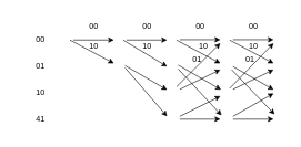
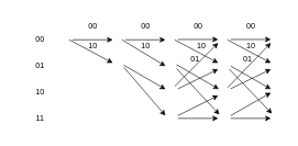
  <mxCell id="0" />
  <mxCell id="1" parent="0" />
  <mxCell id="2" value="00" style="text;html=1;align=center;verticalAlign=middle;whiteSpace=wrap;rounded=0;" vertex="1" parent="1"><mxGeometry width="80" height="40" as="geometry" x="20" y="40" /></mxCell>
- <mxCell id="3" value="41" style="text;html=1;align=center;verticalAlign=middle;whiteSpace=wrap;rounded=0;" vertex="1" parent="1"><mxGeometry y="160" width="80" height="40" as="geometry" x="20" /></mxCell>
+ <mxCell id="3" value="11" style="text;html=1;align=center;verticalAlign=middle;whiteSpace=wrap;rounded=0;" vertex="1" parent="1"><mxGeometry y="160" width="80" height="40" as="geometry" x="20" /></mxCell>
  <mxCell id="4" value="01" style="text;html=1;align=center;verticalAlign=middle;whiteSpace=wrap;rounded=0;" vertex="1" parent="1"><mxGeometry y="80" width="80" height="40" as="geometry" x="20" /></mxCell>
  <mxCell id="5" value="10" style="text;html=1;align=center;verticalAlign=middle;whiteSpace=wrap;rounded=0;" vertex="1" parent="1"><mxGeometry y="120" width="80" height="40" as="geometry" x="20" /></mxCell>
  <mxCell id="6" style="edgeStyle=orthogonalEdgeStyle;rounded=0;orthogonalLoop=1;jettySize=auto;html=1;entryX=0;entryY=0.5;entryDx=0;entryDy=0;" edge="1" parent="1" source="7" target="8"><mxGeometry relative="1" as="geometry" /></mxCell>
  <mxCell id="7" value="" style="shape=image;html=1;verticalAlign=top;verticalLabelPosition=bottom;labelBackgroundColor=#ffffff;imageAspect=0;aspect=fixed;image=https://cdn4.iconfinder.com/data/icons/essential-app-2/16/record-round-circle-dot-128.png" vertex="1" parent="1"><mxGeometry x="90" y="50.5" width="19" height="19" as="geometry" /></mxCell>
  <mxCell id="8" value="" style="shape=image;html=1;verticalAlign=top;verticalLabelPosition=bottom;labelBackgroundColor=#ffffff;imageAspect=0;aspect=fixed;image=https://cdn4.iconfinder.com/data/icons/essential-app-2/16/record-round-circle-dot-128.png" vertex="1" parent="1"><mxGeometry x="170" y="50.5" width="19" height="19" as="geometry" /></mxCell>
  <mxCell id="9" value="" style="shape=image;html=1;verticalAlign=top;verticalLabelPosition=bottom;labelBackgroundColor=#ffffff;imageAspect=0;aspect=fixed;image=https://cdn4.iconfinder.com/data/icons/essential-app-2/16/record-round-circle-dot-128.png" vertex="1" parent="1"><mxGeometry x="170" y="90.5" width="19" height="19" as="geometry" /></mxCell>
  <mxCell id="10" value="" style="endArrow=classic;html=1;rounded=0;entryX=0;entryY=0.25;entryDx=0;entryDy=0;" edge="1" parent="1" target="9"><mxGeometry width="50" height="50" relative="1" as="geometry"><mxPoint x="104" y="60" as="sourcePoint" /><mxPoint x="460" y="100" as="targetPoint" /></mxGeometry></mxCell>
  <mxCell id="11" value="" style="shape=image;html=1;verticalAlign=top;verticalLabelPosition=bottom;labelBackgroundColor=#ffffff;imageAspect=0;aspect=fixed;image=https://cdn4.iconfinder.com/data/icons/essential-app-2/16/record-round-circle-dot-128.png" vertex="1" parent="1"><mxGeometry x="250" y="50.5" width="19" height="19" as="geometry" /></mxCell>
  <mxCell id="12" value="" style="shape=image;html=1;verticalAlign=top;verticalLabelPosition=bottom;labelBackgroundColor=#ffffff;imageAspect=0;aspect=fixed;image=https://cdn4.iconfinder.com/data/icons/essential-app-2/16/record-round-circle-dot-128.png" vertex="1" parent="1"><mxGeometry x="250" y="90.5" width="19" height="19" as="geometry" /></mxCell>
  <mxCell id="13" value="" style="shape=image;html=1;verticalAlign=top;verticalLabelPosition=bottom;labelBackgroundColor=#ffffff;imageAspect=0;aspect=fixed;image=https://cdn4.iconfinder.com/data/icons/essential-app-2/16/record-round-circle-dot-128.png" vertex="1" parent="1"><mxGeometry x="250" y="130.5" width="19" height="19" as="geometry" /></mxCell>
  <mxCell id="14" value="" style="shape=image;html=1;verticalAlign=top;verticalLabelPosition=bottom;labelBackgroundColor=#ffffff;imageAspect=0;aspect=fixed;image=https://cdn4.iconfinder.com/data/icons/essential-app-2/16/record-round-circle-dot-128.png" vertex="1" parent="1"><mxGeometry x="250" y="170.5" width="19" height="19" as="geometry" /></mxCell>
  <mxCell id="15" value="" style="endArrow=classic;html=1;rounded=0;entryX=0;entryY=0.5;entryDx=0;entryDy=0;exitX=1;exitY=0.5;exitDx=0;exitDy=0;" edge="1" parent="1" source="8" target="11"><mxGeometry width="50" height="50" relative="1" as="geometry"><mxPoint x="114" y="70" as="sourcePoint" /><mxPoint x="180" y="105" as="targetPoint" /></mxGeometry></mxCell>
  <mxCell id="16" value="" style="endArrow=classic;html=1;rounded=0;entryX=0;entryY=0.5;entryDx=0;entryDy=0;curved=0;" edge="1" parent="1" target="12"><mxGeometry width="50" height="50" relative="1" as="geometry"><mxPoint x="184" y="60" as="sourcePoint" /><mxPoint x="190" y="115" as="targetPoint" /></mxGeometry></mxCell>
  <mxCell id="17" value="" style="endArrow=classic;html=1;rounded=0;entryX=0;entryY=0.25;entryDx=0;entryDy=0;exitX=0.884;exitY=0.426;exitDx=0;exitDy=0;exitPerimeter=0;" edge="1" parent="1" source="9" target="13"><mxGeometry width="50" height="50" relative="1" as="geometry"><mxPoint x="200" y="100" as="sourcePoint" /><mxPoint x="240" y="250" as="targetPoint" /></mxGeometry></mxCell>
  <mxCell id="18" value="" style="endArrow=classic;html=1;rounded=0;entryX=0;entryY=0.25;entryDx=0;entryDy=0;exitX=0.884;exitY=0.595;exitDx=0;exitDy=0;exitPerimeter=0;" edge="1" parent="1" source="9" target="14"><mxGeometry width="50" height="50" relative="1" as="geometry"><mxPoint x="180" y="140" as="sourcePoint" /><mxPoint x="230" y="180" as="targetPoint" /></mxGeometry></mxCell>
  <mxCell id="19" value="" style="shape=image;html=1;verticalAlign=top;verticalLabelPosition=bottom;labelBackgroundColor=#ffffff;imageAspect=0;aspect=fixed;image=https://cdn4.iconfinder.com/data/icons/essential-app-2/16/record-round-circle-dot-128.png" vertex="1" parent="1"><mxGeometry x="330" y="50.5" width="19" height="19" as="geometry" /></mxCell>
  <mxCell id="20" value="" style="shape=image;html=1;verticalAlign=top;verticalLabelPosition=bottom;labelBackgroundColor=#ffffff;imageAspect=0;aspect=fixed;image=https://cdn4.iconfinder.com/data/icons/essential-app-2/16/record-round-circle-dot-128.png" vertex="1" parent="1"><mxGeometry x="330" y="90.5" width="19" height="19" as="geometry" /></mxCell>
  <mxCell id="21" value="" style="shape=image;html=1;verticalAlign=top;verticalLabelPosition=bottom;labelBackgroundColor=#ffffff;imageAspect=0;aspect=fixed;image=https://cdn4.iconfinder.com/data/icons/essential-app-2/16/record-round-circle-dot-128.png" vertex="1" parent="1"><mxGeometry x="330" y="130.5" width="19" height="19" as="geometry" /></mxCell>
  <mxCell id="22" value="" style="shape=image;html=1;verticalAlign=top;verticalLabelPosition=bottom;labelBackgroundColor=#ffffff;imageAspect=0;aspect=fixed;image=https://cdn4.iconfinder.com/data/icons/essential-app-2/16/record-round-circle-dot-128.png" vertex="1" parent="1"><mxGeometry x="330" y="170.5" width="19" height="19" as="geometry" /></mxCell>
  <mxCell id="23" value="" style="shape=image;html=1;verticalAlign=top;verticalLabelPosition=bottom;labelBackgroundColor=#ffffff;imageAspect=0;aspect=fixed;image=https://cdn4.iconfinder.com/data/icons/essential-app-2/16/record-round-circle-dot-128.png" vertex="1" parent="1"><mxGeometry x="410" y="50.5" width="19" height="19" as="geometry" /></mxCell>
  <mxCell id="24" value="" style="shape=image;html=1;verticalAlign=top;verticalLabelPosition=bottom;labelBackgroundColor=#ffffff;imageAspect=0;aspect=fixed;image=https://cdn4.iconfinder.com/data/icons/essential-app-2/16/record-round-circle-dot-128.png" vertex="1" parent="1"><mxGeometry x="410" y="90.5" width="19" height="19" as="geometry" /></mxCell>
  <mxCell id="25" value="" style="shape=image;html=1;verticalAlign=top;verticalLabelPosition=bottom;labelBackgroundColor=#ffffff;imageAspect=0;aspect=fixed;image=https://cdn4.iconfinder.com/data/icons/essential-app-2/16/record-round-circle-dot-128.png" vertex="1" parent="1"><mxGeometry x="410" y="130.5" width="19" height="19" as="geometry" /></mxCell>
  <mxCell id="26" value="" style="shape=image;html=1;verticalAlign=top;verticalLabelPosition=bottom;labelBackgroundColor=#ffffff;imageAspect=0;aspect=fixed;image=https://cdn4.iconfinder.com/data/icons/essential-app-2/16/record-round-circle-dot-128.png" vertex="1" parent="1"><mxGeometry x="410" y="170.5" width="19" height="19" as="geometry" /></mxCell>
  <mxCell id="27" value="" style="endArrow=classic;html=1;rounded=0;entryX=0;entryY=0.5;entryDx=0;entryDy=0;exitX=1;exitY=0.5;exitDx=0;exitDy=0;" edge="1" parent="1"><mxGeometry width="50" height="50" relative="1" as="geometry"><mxPoint x="269" y="59.5" as="sourcePoint" /><mxPoint x="330" y="59.5" as="targetPoint" /></mxGeometry></mxCell>
  <mxCell id="28" value="" style="endArrow=classic;html=1;rounded=0;entryX=0;entryY=0.5;entryDx=0;entryDy=0;exitX=1;exitY=0.5;exitDx=0;exitDy=0;" edge="1" parent="1"><mxGeometry width="50" height="50" relative="1" as="geometry"><mxPoint x="349" y="59.5" as="sourcePoint" /><mxPoint x="410" y="59.5" as="targetPoint" /></mxGeometry></mxCell>
  <mxCell id="29" value="" style="endArrow=classic;html=1;rounded=0;entryX=0;entryY=0.25;entryDx=0;entryDy=0;curved=0;" edge="1" parent="1" target="20"><mxGeometry width="50" height="50" relative="1" as="geometry"><mxPoint x="264" y="60" as="sourcePoint" /><mxPoint x="330" y="100" as="targetPoint" /></mxGeometry></mxCell>
  <mxCell id="30" value="" style="endArrow=classic;html=1;rounded=0;entryX=0;entryY=0.25;entryDx=0;entryDy=0;curved=0;" edge="1" parent="1" target="24"><mxGeometry width="50" height="50" relative="1" as="geometry"><mxPoint x="344" y="60" as="sourcePoint" /><mxPoint x="410" y="100" as="targetPoint" /></mxGeometry></mxCell>
  <mxCell id="31" value="" style="endArrow=classic;html=1;rounded=0;entryX=0;entryY=0.25;entryDx=0;entryDy=0;exitX=0.884;exitY=0.384;exitDx=0;exitDy=0;exitPerimeter=0;" edge="1" parent="1" source="12"><mxGeometry width="50" height="50" relative="1" as="geometry"><mxPoint x="270" y="90" as="sourcePoint" /><mxPoint x="331" y="135" as="targetPoint" /></mxGeometry></mxCell>
  <mxCell id="32" value="" style="endArrow=classic;html=1;rounded=0;entryX=0;entryY=0.25;entryDx=0;entryDy=0;" edge="1" parent="1"><mxGeometry width="50" height="50" relative="1" as="geometry"><mxPoint x="349" y="100" as="sourcePoint" /><mxPoint x="410" y="135" as="targetPoint" /></mxGeometry></mxCell>
  <mxCell id="33" value="" style="endArrow=classic;html=1;rounded=0;entryX=0.099;entryY=0.17;entryDx=0;entryDy=0;exitX=0.884;exitY=0.7;exitDx=0;exitDy=0;exitPerimeter=0;entryPerimeter=0;" edge="1" parent="1" source="12" target="22"><mxGeometry width="50" height="50" relative="1" as="geometry"><mxPoint x="260" y="120" as="sourcePoint" /><mxPoint x="330" y="177.5" as="targetPoint" /></mxGeometry></mxCell>
  <mxCell id="34" value="" style="endArrow=classic;html=1;rounded=0;exitX=0.884;exitY=0.742;exitDx=0;exitDy=0;exitPerimeter=0;entryX=0.087;entryY=0.096;entryDx=0;entryDy=0;entryPerimeter=0;" edge="1" parent="1" source="20" target="26"><mxGeometry width="50" height="50" relative="1" as="geometry"><mxPoint x="350" y="120" as="sourcePoint" /><mxPoint x="410" y="170" as="targetPoint" /></mxGeometry></mxCell>
  <mxCell id="35" value="" style="endArrow=classic;html=1;rounded=0;entryX=0;entryY=0.75;entryDx=0;entryDy=0;exitX=0.75;exitY=0;exitDx=0;exitDy=0;" edge="1" parent="1" source="13" target="19"><mxGeometry width="50" height="50" relative="1" as="geometry"><mxPoint x="410" y="150" as="sourcePoint" /><mxPoint x="460" y="100" as="targetPoint" /></mxGeometry></mxCell>
  <mxCell id="36" value="" style="endArrow=classic;html=1;rounded=0;entryX=0;entryY=0.75;entryDx=0;entryDy=0;exitX=0.75;exitY=0;exitDx=0;exitDy=0;" edge="1" parent="1" target="23"><mxGeometry width="50" height="50" relative="1" as="geometry"><mxPoint x="344" y="133" as="sourcePoint" /><mxPoint x="410" y="67" as="targetPoint" /></mxGeometry></mxCell>
  <mxCell id="37" value="" style="endArrow=classic;html=1;rounded=0;entryX=0;entryY=0.75;entryDx=0;entryDy=0;exitX=1;exitY=0.25;exitDx=0;exitDy=0;" edge="1" parent="1" source="14" target="21"><mxGeometry width="50" height="50" relative="1" as="geometry"><mxPoint x="410" y="150" as="sourcePoint" /><mxPoint x="460" y="100" as="targetPoint" /></mxGeometry></mxCell>
  <mxCell id="38" value="" style="endArrow=classic;html=1;rounded=0;entryX=0;entryY=0.75;entryDx=0;entryDy=0;exitX=1;exitY=0.25;exitDx=0;exitDy=0;" edge="1" parent="1" source="22"><mxGeometry width="50" height="50" relative="1" as="geometry"><mxPoint x="349" y="170.5" as="sourcePoint" /><mxPoint x="410" y="140.5" as="targetPoint" /></mxGeometry></mxCell>
  <mxCell id="39" value="" style="endArrow=classic;html=1;rounded=0;entryX=0;entryY=0.5;entryDx=0;entryDy=0;exitX=1;exitY=0.5;exitDx=0;exitDy=0;" edge="1" parent="1"><mxGeometry width="50" height="50" relative="1" as="geometry"><mxPoint x="269" y="179.5" as="sourcePoint" /><mxPoint x="330" y="179.5" as="targetPoint" /></mxGeometry></mxCell>
  <mxCell id="40" value="" style="endArrow=classic;html=1;rounded=0;entryX=0;entryY=0.5;entryDx=0;entryDy=0;exitX=1;exitY=0.5;exitDx=0;exitDy=0;" edge="1" parent="1"><mxGeometry width="50" height="50" relative="1" as="geometry"><mxPoint x="349" y="179.5" as="sourcePoint" /><mxPoint x="410" y="179.5" as="targetPoint" /></mxGeometry></mxCell>
  <mxCell id="41" value="" style="endArrow=classic;html=1;rounded=0;entryX=0;entryY=0.75;entryDx=0;entryDy=0;exitX=1;exitY=0.25;exitDx=0;exitDy=0;" edge="1" parent="1" target="20"><mxGeometry width="50" height="50" relative="1" as="geometry"><mxPoint x="269" y="134.5" as="sourcePoint" /><mxPoint x="330" y="100" as="targetPoint" /></mxGeometry></mxCell>
  <mxCell id="42" value="" style="endArrow=classic;html=1;rounded=0;entryX=0;entryY=0.75;entryDx=0;entryDy=0;exitX=1;exitY=0.25;exitDx=0;exitDy=0;" edge="1" parent="1" target="24"><mxGeometry width="50" height="50" relative="1" as="geometry"><mxPoint x="349" y="134.5" as="sourcePoint" /><mxPoint x="410" y="100" as="targetPoint" /></mxGeometry></mxCell>
  <mxCell id="43" value="00" style="text;html=1;align=center;verticalAlign=middle;whiteSpace=wrap;rounded=0;" vertex="1" parent="1"><mxGeometry x="100" y="20" width="80" height="40" as="geometry" /></mxCell>
  <mxCell id="44" value="00" style="text;html=1;align=center;verticalAlign=middle;whiteSpace=wrap;rounded=0;" vertex="1" parent="1"><mxGeometry x="180" y="20" width="80" height="40" as="geometry" /></mxCell>
  <mxCell id="45" value="00" style="text;html=1;align=center;verticalAlign=middle;whiteSpace=wrap;rounded=0;" vertex="1" parent="1"><mxGeometry x="260" y="20" width="80" height="40" as="geometry" /></mxCell>
  <mxCell id="46" value="00" style="text;html=1;align=center;verticalAlign=middle;whiteSpace=wrap;rounded=0;" vertex="1" parent="1"><mxGeometry x="340" y="20" width="80" height="40" as="geometry" /></mxCell>
  <mxCell id="47" value="10" style="text;html=1;align=center;verticalAlign=middle;whiteSpace=wrap;rounded=0;" vertex="1" parent="1"><mxGeometry x="130" y="64.75" width="20" height="10" as="geometry" /></mxCell>
  <mxCell id="48" value="10" style="text;html=1;align=center;verticalAlign=middle;whiteSpace=wrap;rounded=0;" vertex="1" parent="1"><mxGeometry x="210" y="64.75" width="20" height="10" as="geometry" /></mxCell>
  <mxCell id="49" value="10" style="text;html=1;align=center;verticalAlign=middle;whiteSpace=wrap;rounded=0;" vertex="1" parent="1"><mxGeometry x="290" y="60" width="30" height="19.5" as="geometry" /></mxCell>
  <mxCell id="50" value="10" style="text;html=1;align=center;verticalAlign=middle;whiteSpace=wrap;rounded=0;" vertex="1" parent="1"><mxGeometry x="370" y="60" width="20" height="19.5" as="geometry" /></mxCell>
  <mxCell id="51" value="01" style="text;html=1;align=center;verticalAlign=middle;whiteSpace=wrap;rounded=0;" vertex="1" parent="1"><mxGeometry x="280" y="80.5" width="30" height="19.5" as="geometry" /></mxCell>
  <mxCell id="52" value="01" style="text;html=1;align=center;verticalAlign=middle;whiteSpace=wrap;rounded=0;" vertex="1" parent="1"><mxGeometry x="360" y="80.5" width="30" height="19.5" as="geometry" /></mxCell>
